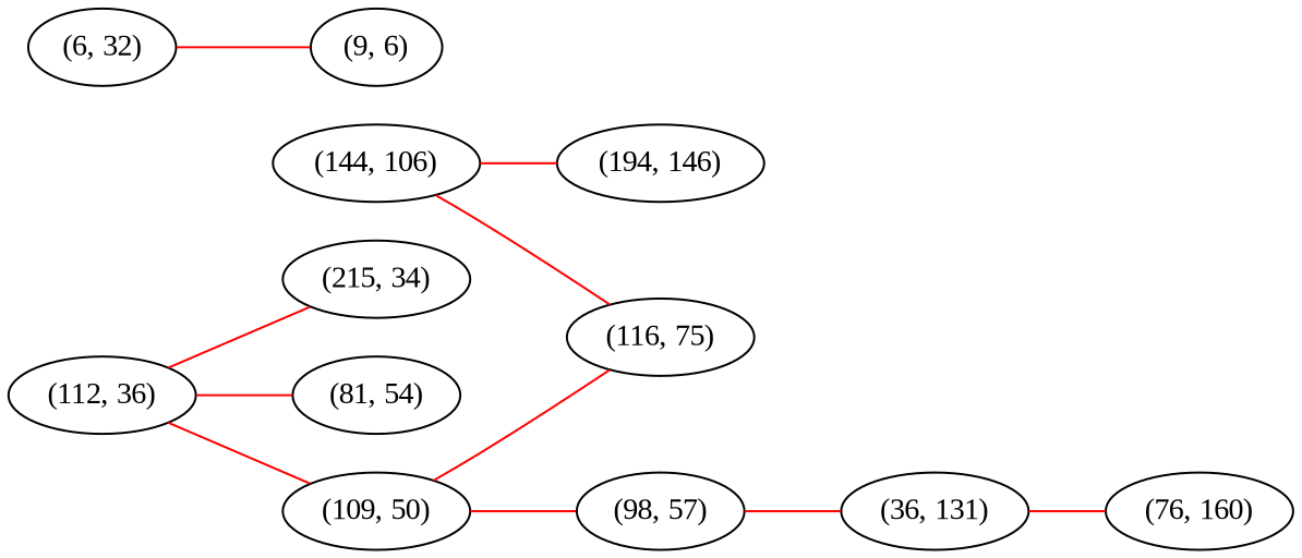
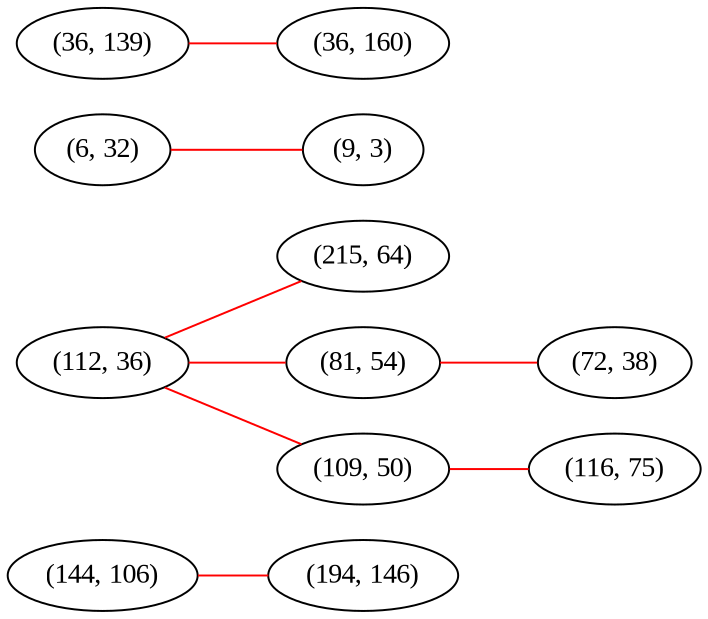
  graph {
    fontname="Liberation Serif"
    rankdir=LR
    node [fontname="Liberation Serif"]
    edge [color=red fontname="Liberation Serif" weight=1]
    "(144, 106)"
    "(194, 146)"
    "(116, 75)"
    "(112, 36)"
-   "(215, 34)"
+   "(215, 34)" [label="(215, 64)"]
    n6 [label="(81, 54)"]
    "(109, 50)"
-   "(98, 57)"
+   "(72, 38)"
    "(6, 32)"
-   "(9, 6)"
-   "(36, 139)" [label="(36, 131)"]
-   "(36, 160)" [label="(76, 160)"]
+   "(9, 6)" [label="(9, 3)"]
+   "(36, 139)"
+   "(36, 160)"
    "(144, 106)" -- "(194, 146)"
-   "(144, 106)" -- "(116, 75)"
    "(112, 36)" -- "(215, 34)"
    "(112, 36)" -- n6
    "(112, 36)" -- "(109, 50)"
+   n6 -- "(72, 38)"
    "(109, 50)" -- "(116, 75)"
-   "(109, 50)" -- "(98, 57)"
-   "(98, 57)" -- "(36, 139)"
    "(6, 32)" -- "(9, 6)"
    "(36, 139)" -- "(36, 160)"
  }
